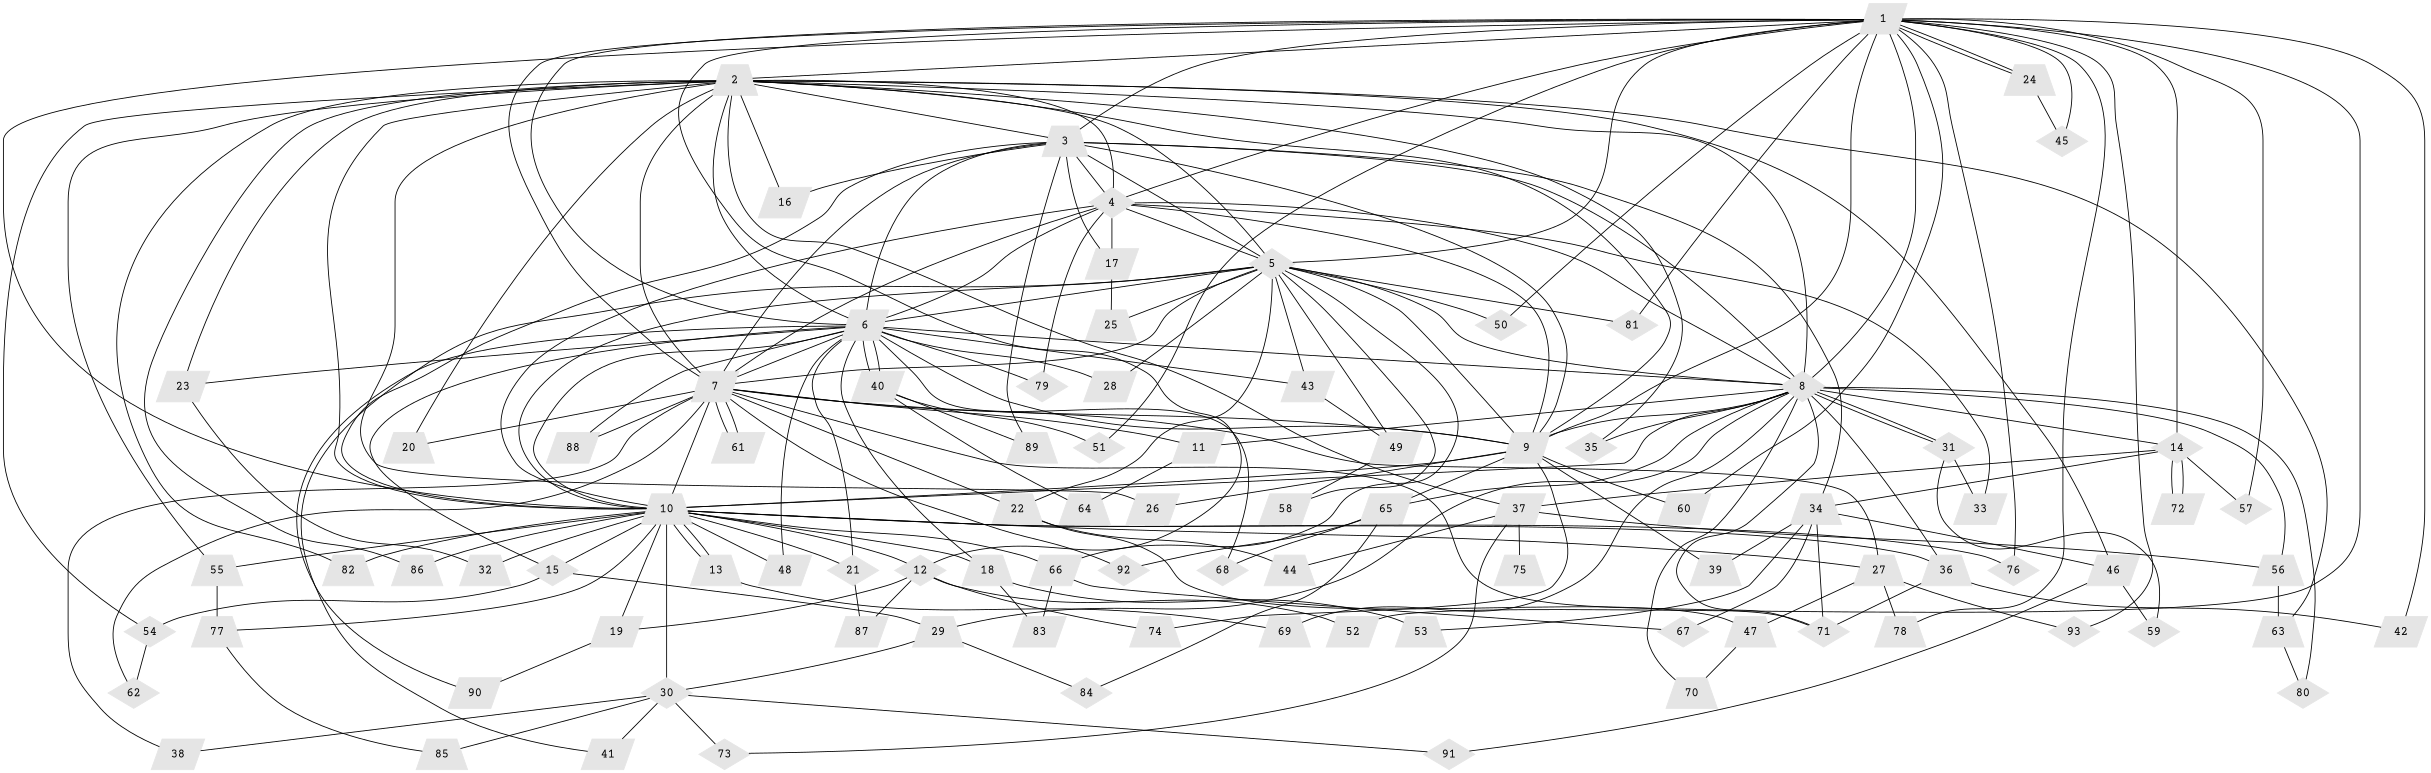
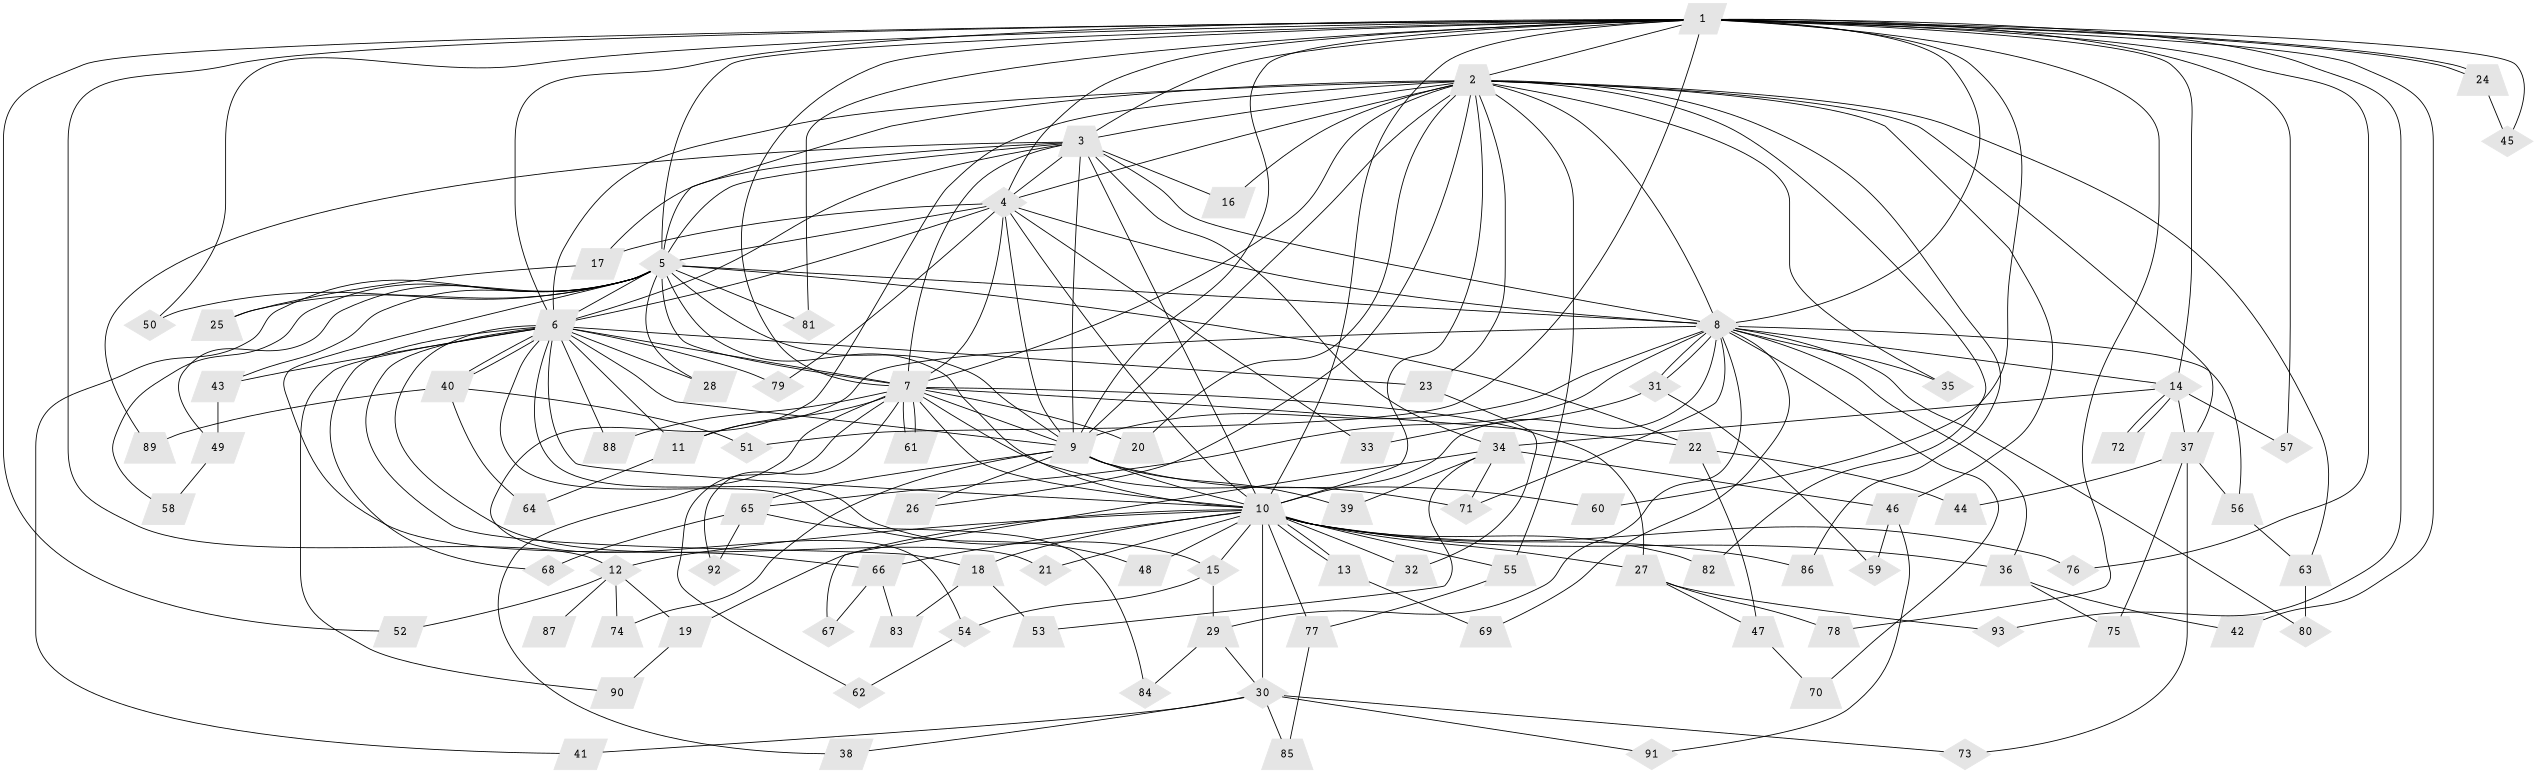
  graph {
    fontname="Courier Prime"
    node [color=gray90 fontname="Courier Prime" shape=trapezium style=filled]
    edge [fontname="Courier Prime"]
    2
    1 [shape=parallelogram]
    3
    4 [shape=diamond]
    5 [shape=diamond]
    6 [shape=parallelogram]
    7 [shape=parallelogram]
    8 [shape=diamond]
    9 [shape=parallelogram]
    10
    12 [shape=diamond]
    14 [shape=diamond]
    24
    42 [shape=parallelogram]
    45 [shape=diamond]
    50 [shape=diamond]
    51 [shape=diamond]
    52 [shape=parallelogram]
    57 [shape=diamond]
    60 [shape=parallelogram]
    76 [shape=diamond]
    78
    81 [shape=diamond]
    93 [shape=diamond]
    16 [shape=parallelogram]
    20
    23 [shape=parallelogram]
    26 [shape=parallelogram]
    35 [shape=diamond]
    37 [shape=parallelogram]
    46 [shape=parallelogram]
    54 [shape=diamond]
    55
    63
    82
    86
    17 [shape=parallelogram]
    34
    89
    33 [shape=parallelogram]
    79 [shape=diamond]
    22
    25
    28 [shape=parallelogram]
    41 [shape=parallelogram]
    43 [shape=parallelogram]
    49 [shape=parallelogram]
    58 [shape=parallelogram]
    66 [shape=parallelogram]
    15 [shape=diamond]
    18
    21 [shape=diamond]
    40 [shape=parallelogram]
    48 [shape=parallelogram]
    68 [shape=diamond]
    88 [shape=parallelogram]
    90 [shape=parallelogram]
    11 [shape=parallelogram]
    27
    38 [shape=parallelogram]
    61 [shape=parallelogram]
    62 [shape=diamond]
    92 [shape=diamond]
    71 [shape=diamond]
    29
    31 [shape=diamond]
    36
    56
    65 [shape=parallelogram]
    69
    70
    80 [shape=diamond]
    39
    74
    13
    19 [shape=parallelogram]
    30 [shape=diamond]
    32
    77
    87 [shape=parallelogram]
    72 [shape=parallelogram]
    44
    73 [shape=diamond]
    75
    91 [shape=diamond]
    59 [shape=diamond]
    53
    67 [shape=diamond]
    47
    83 [shape=parallelogram]
    64
    84 [shape=diamond]
    85
    2 -- 3
    2 -- 4
    2 -- 5
    2 -- 6
    2 -- 7
    2 -- 8
    2 -- 9
    2 -- 10
    2 -- 16
    2 -- 20
    2 -- 23
    2 -- 26
    2 -- 35
    2 -- 37
    2 -- 46
    2 -- 54
    2 -- 55
    2 -- 63
    2 -- 82
    2 -- 86
    1 -- 2
    1 -- 3
    1 -- 4
    1 -- 5
    1 -- 6
    1 -- 7
    1 -- 8
    1 -- 9
    1 -- 10
    1 -- 12
    1 -- 14
    1 -- 24
    1 -- 24
    1 -- 42
    1 -- 45
    1 -- 50
    1 -- 51
    1 -- 52
    1 -- 57
    1 -- 60
    1 -- 76
    1 -- 78
    1 -- 81
    1 -- 93
    3 -- 4
    3 -- 5
    3 -- 6
    3 -- 7
    3 -- 8
    3 -- 9
    3 -- 10
    3 -- 16
    3 -- 17
    3 -- 34
    3 -- 89
    4 -- 5
    4 -- 6
    4 -- 7
    4 -- 8
    4 -- 9
    4 -- 10
    4 -- 17
    4 -- 33
    4 -- 79
    5 -- 6
    5 -- 7
    5 -- 8
    5 -- 9
    5 -- 10
    5 -- 50
    5 -- 81
    5 -- 22
    5 -- 25
    5 -- 28
    5 -- 41
    5 -- 43
    5 -- 49
    5 -- 58
    5 -- 66
    6 -- 7
-   6 -- 8
+   6 -- 11
    6 -- 9
    6 -- 10
    6 -- 23
    6 -- 79
    6 -- 28
    6 -- 43
    6 -- 15
    6 -- 18
    6 -- 21
    6 -- 40
    6 -- 40
    6 -- 48
    6 -- 68
    6 -- 88
    6 -- 90
    7 -- 9
    7 -- 10
    7 -- 20
    7 -- 22
    7 -- 88
    7 -- 11
    7 -- 27
    7 -- 38
    7 -- 61
    7 -- 61
    7 -- 62
    7 -- 92
    7 -- 71
    8 -- 9
    8 -- 10
    8 -- 14
    8 -- 35
    8 -- 11
    8 -- 71
    8 -- 29
    8 -- 31
    8 -- 31
    8 -- 36
    8 -- 56
    8 -- 65
    8 -- 69
    8 -- 70
    8 -- 80
    9 -- 10
    9 -- 60
    9 -- 26
    9 -- 65
    9 -- 39
    9 -- 74
    10 -- 12
    10 -- 76
    10 -- 55
    10 -- 82
    10 -- 86
    10 -- 66
    10 -- 15
    10 -- 18
    10 -- 21
    10 -- 48
    10 -- 27
    10 -- 36
    10 -- 13
    10 -- 13
    10 -- 19
    10 -- 30
    10 -- 32
    10 -- 77
    12 -- 52
    12 -- 74
    12 -- 19
    12 -- 87
    14 -- 57
    14 -- 37
    14 -- 34
    14 -- 72
    14 -- 72
    24 -- 45
    23 -- 32
    37 -- 56
    37 -- 44
    37 -- 73
    37 -- 75
    46 -- 91
    46 -- 59
    54 -- 62
    55 -- 77
    63 -- 80
    17 -- 25
    34 -- 46
    34 -- 71
    34 -- 39
    34 -- 53
    34 -- 67
    22 -- 44
    22 -- 47
    43 -- 49
    49 -- 58
    66 -- 67
    66 -- 83
    15 -- 54
    15 -- 29
    18 -- 53
    18 -- 83
-   21 -- 87
    40 -- 51
    40 -- 89
    40 -- 64
    11 -- 64
    27 -- 78
    27 -- 93
    27 -- 47
    29 -- 30
    29 -- 84
    31 -- 33
    31 -- 59
    36 -- 42
-   36 -- 71
+   36 -- 75
    56 -- 63
    65 -- 68
    65 -- 92
    65 -- 84
    13 -- 69
    19 -- 90
    30 -- 41
    30 -- 38
    30 -- 73
    30 -- 91
    30 -- 85
    77 -- 85
    47 -- 70
  }
